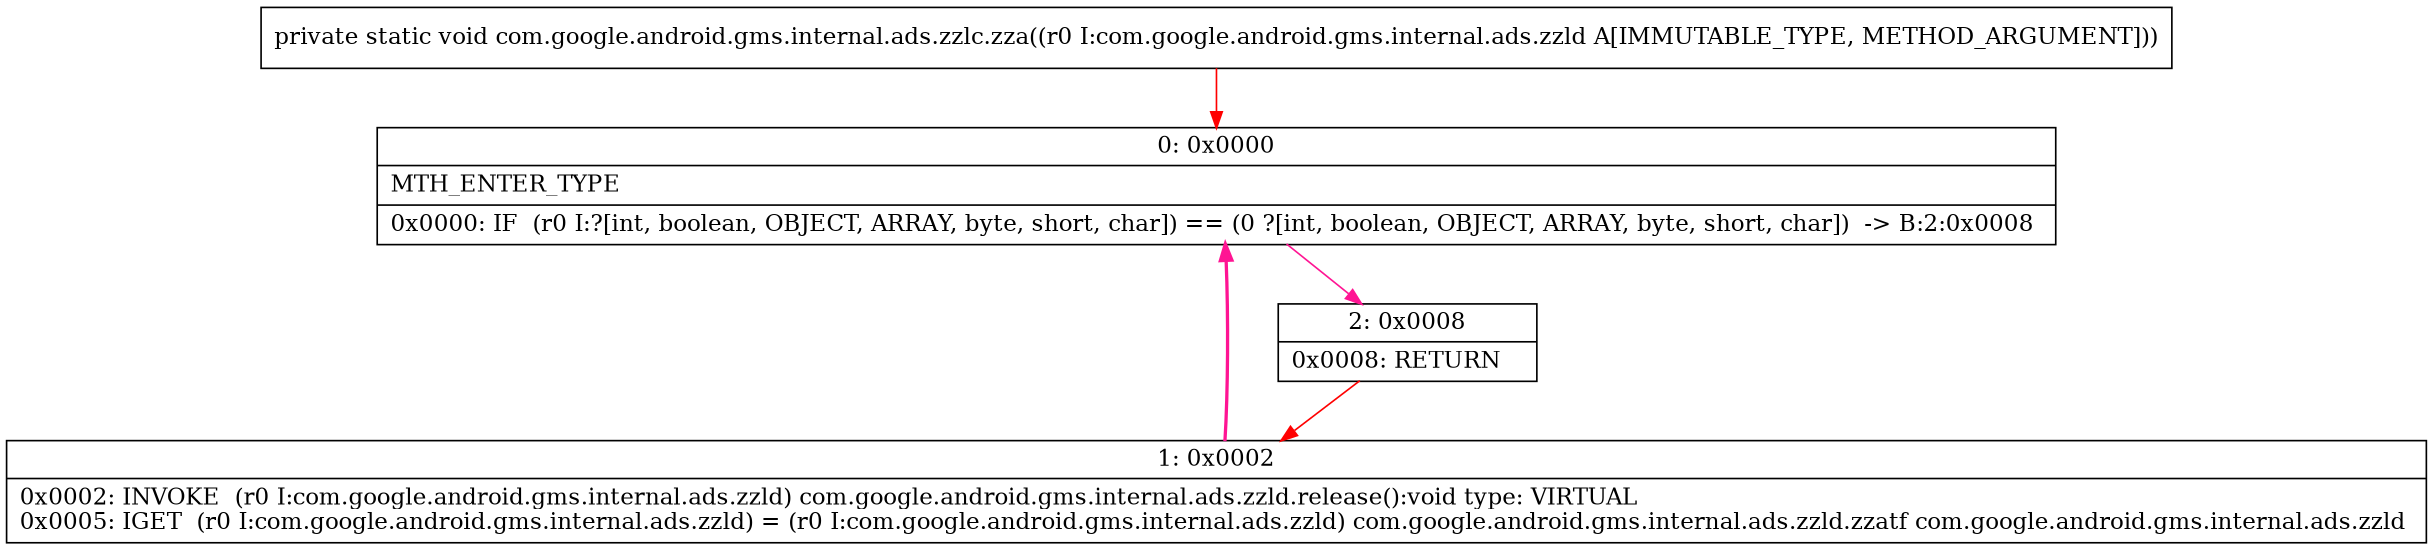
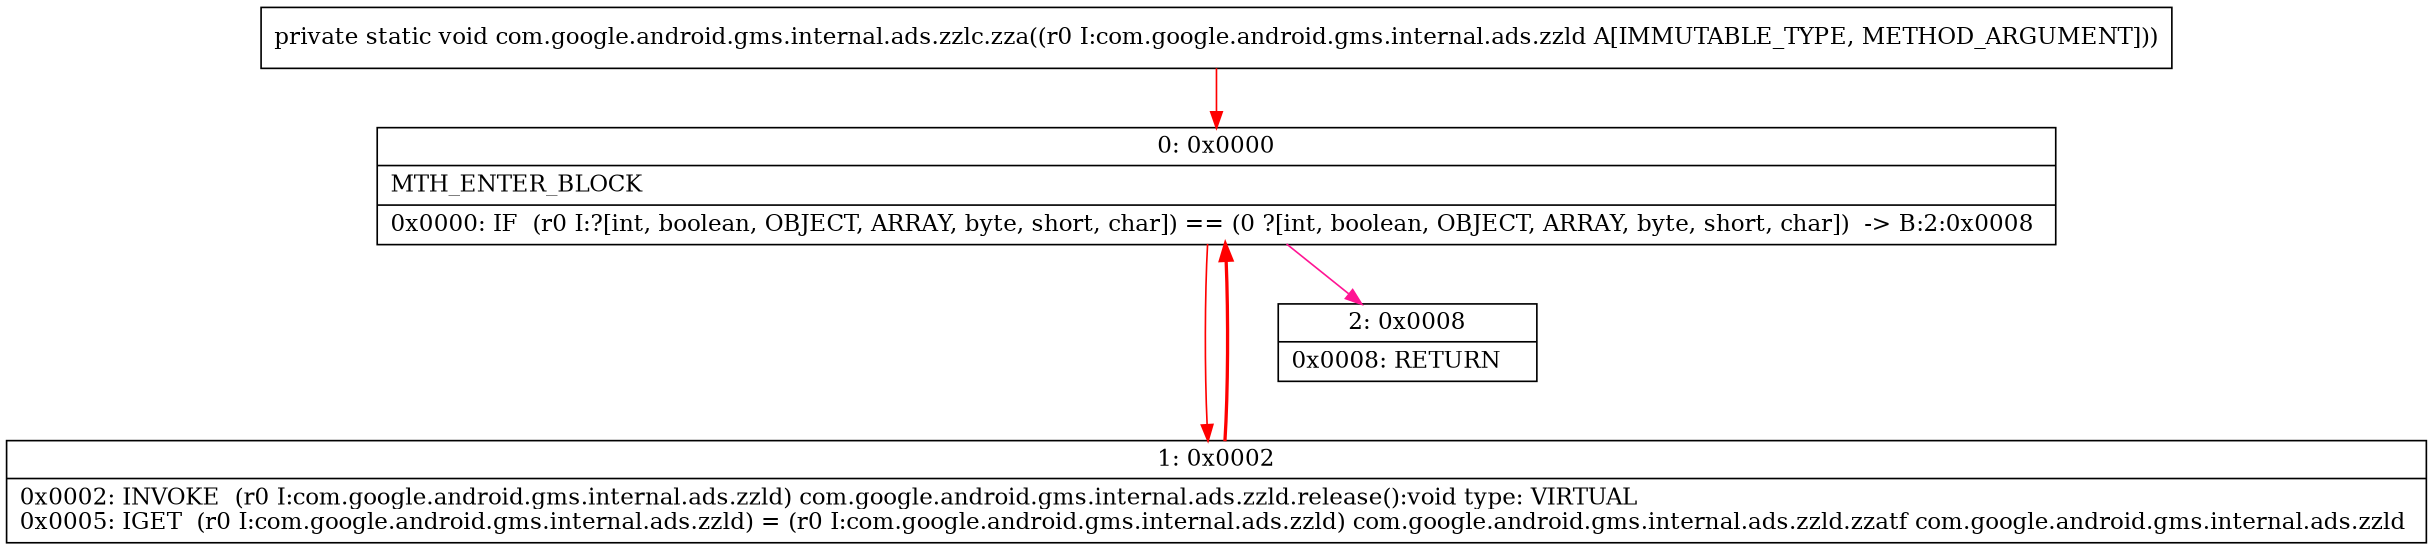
  digraph {
    node [shape=record]
    edge [color=red style=solid]
-   n1 [label="{0\:\ 0x0000|MTH_ENTER_TYPE\l|0x0000: IF  (r0 I:?[int, boolean, OBJECT, ARRAY, byte, short, char]) == (0 ?[int, boolean, OBJECT, ARRAY, byte, short, char])  \-\> B:2:0x0008 \l}"]
+   n1 [label="{0\:\ 0x0000|MTH_ENTER_BLOCK\l|0x0000: IF  (r0 I:?[int, boolean, OBJECT, ARRAY, byte, short, char]) == (0 ?[int, boolean, OBJECT, ARRAY, byte, short, char])  \-\> B:2:0x0008 \l}"]
    n2 [label="{1\:\ 0x0002|0x0002: INVOKE  (r0 I:com.google.android.gms.internal.ads.zzld) com.google.android.gms.internal.ads.zzld.release():void type: VIRTUAL \l0x0005: IGET  (r0 I:com.google.android.gms.internal.ads.zzld) = (r0 I:com.google.android.gms.internal.ads.zzld) com.google.android.gms.internal.ads.zzld.zzatf com.google.android.gms.internal.ads.zzld \l}"]
    n3 [label="{2\:\ 0x0008|0x0008: RETURN   \l}"]
    n4 [label="{private static void com.google.android.gms.internal.ads.zzlc.zza((r0 I:com.google.android.gms.internal.ads.zzld A[IMMUTABLE_TYPE, METHOD_ARGUMENT])) }"]
-   n3 -> n2
+   n1 -> n2
    n1 -> n3 [color=deeppink]
-   n2 -> n1 [color=deeppink style=bold]
+   n2 -> n1 [style=bold]
    n4 -> n1
  }
